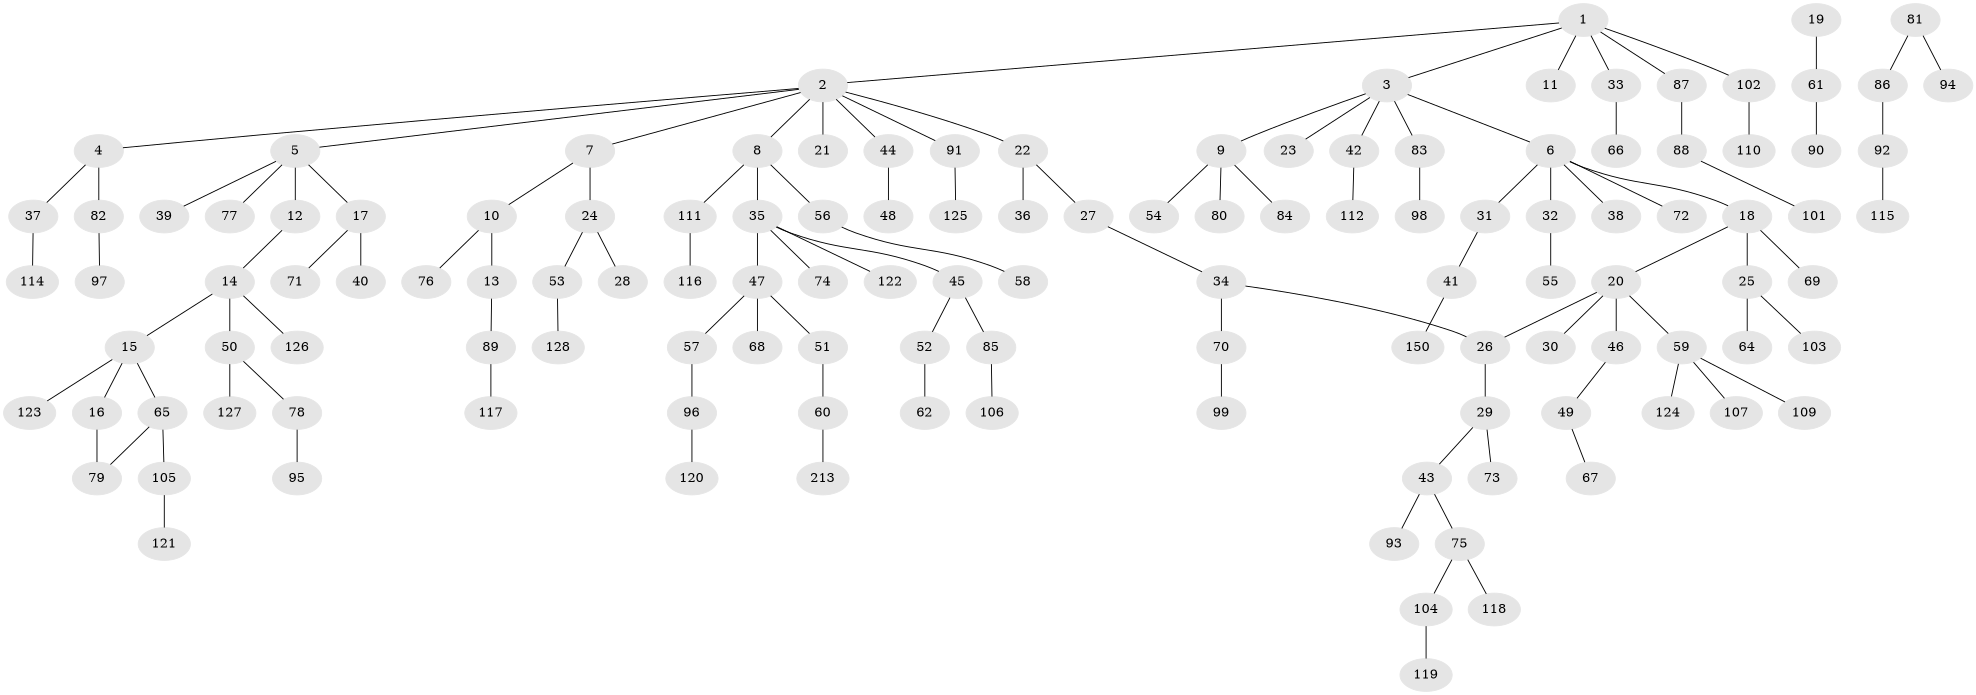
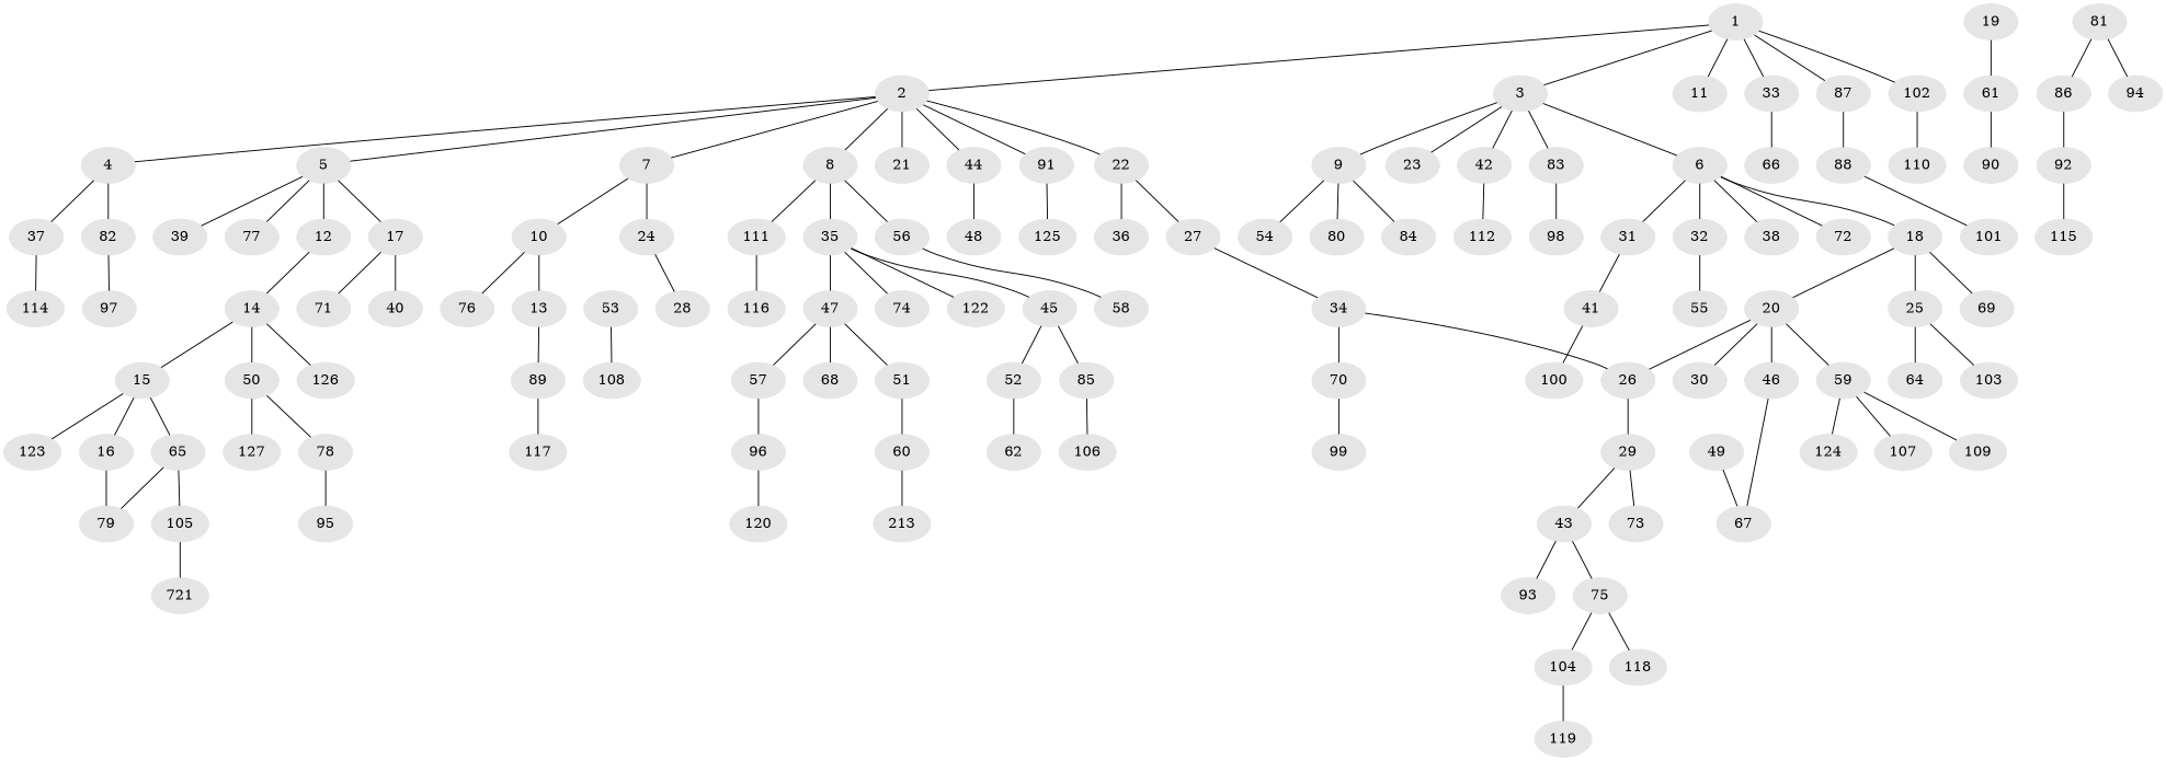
  graph {
    node [color=gray90 style=filled]
    1
    2
    3
    11
    33
    87
    102
    4
    5
    7
    8
    21
    22
    44
    91
    6
    9
    23
    42
    83
    66
    88
    110
    37
    82
    12
    17
    39
    77
    10
    24
    35
    56
    111
    27
    36
    48
    125
    18
    31
    32
    38
    72
    54
    80
    84
    112
    98
    114
    97
    14
    40
    71
    20
    25
    69
    41
    55
    13
    76
    28
    53
    45
    47
    74
    122
    58
    116
    89
    15
    50
    126
    117
    16
    65
    123
    78
    127
    79
    105
    19
    61
    26
    30
    46
    59
    64
    103
    90
    29
    49
    107
    109
    124
    34
-   108 [label=128]
+   108
    43
    73
    70
    75
    93
-   100 [label=150]
+   100
    99
    81
    86
    94
    52
    85
    51
    57
    68
    104
    118
    62
    106
    67
    60
    96
    95
    n120 [label=213]
    120
-   121
+   121 [label=721]
    119
    92
    115
    101
    1 -- 2
    1 -- 3
    1 -- 11
    1 -- 33
    1 -- 87
    1 -- 102
    2 -- 4
    2 -- 5
    2 -- 7
    2 -- 8
    2 -- 21
    2 -- 22
    2 -- 44
    2 -- 91
    3 -- 6
    3 -- 9
    3 -- 23
    3 -- 42
    3 -- 83
    33 -- 66
    87 -- 88
    102 -- 110
    4 -- 37
    4 -- 82
    5 -- 12
    5 -- 17
    5 -- 39
    5 -- 77
    7 -- 10
    7 -- 24
    8 -- 35
    8 -- 56
    8 -- 111
    22 -- 27
    22 -- 36
    44 -- 48
    91 -- 125
    6 -- 18
    6 -- 31
    6 -- 32
    6 -- 38
    6 -- 72
    9 -- 54
    9 -- 80
    9 -- 84
    42 -- 112
    83 -- 98
    88 -- 101
    37 -- 114
    82 -- 97
    12 -- 14
    17 -- 40
    17 -- 71
    10 -- 13
    10 -- 76
    24 -- 28
-   24 -- 53
    35 -- 45
    35 -- 47
    35 -- 74
    35 -- 122
    56 -- 58
    111 -- 116
    27 -- 34
    18 -- 20
    18 -- 25
    18 -- 69
    31 -- 41
    32 -- 55
    14 -- 15
    14 -- 50
    14 -- 126
    20 -- 26
    20 -- 30
    20 -- 46
    20 -- 59
    25 -- 64
    25 -- 103
    41 -- 100
    13 -- 89
    53 -- 108
    45 -- 52
    45 -- 85
    47 -- 51
    47 -- 57
    47 -- 68
    89 -- 117
    15 -- 16
    15 -- 65
    15 -- 123
    50 -- 78
    50 -- 127
    16 -- 79
    65 -- 79
    65 -- 105
    78 -- 95
    105 -- 121
    19 -- 61
    61 -- 90
    26 -- 29
-   46 -- 49
+   46 -- 67
    59 -- 107
    59 -- 109
    59 -- 124
    29 -- 43
    29 -- 73
    49 -- 67
    34 -- 26
    34 -- 70
    43 -- 75
    43 -- 93
    70 -- 99
    75 -- 104
    75 -- 118
    81 -- 86
    81 -- 94
    86 -- 92
    52 -- 62
    85 -- 106
    51 -- 60
    57 -- 96
    104 -- 119
    60 -- n120
    96 -- 120
    92 -- 115
  }
